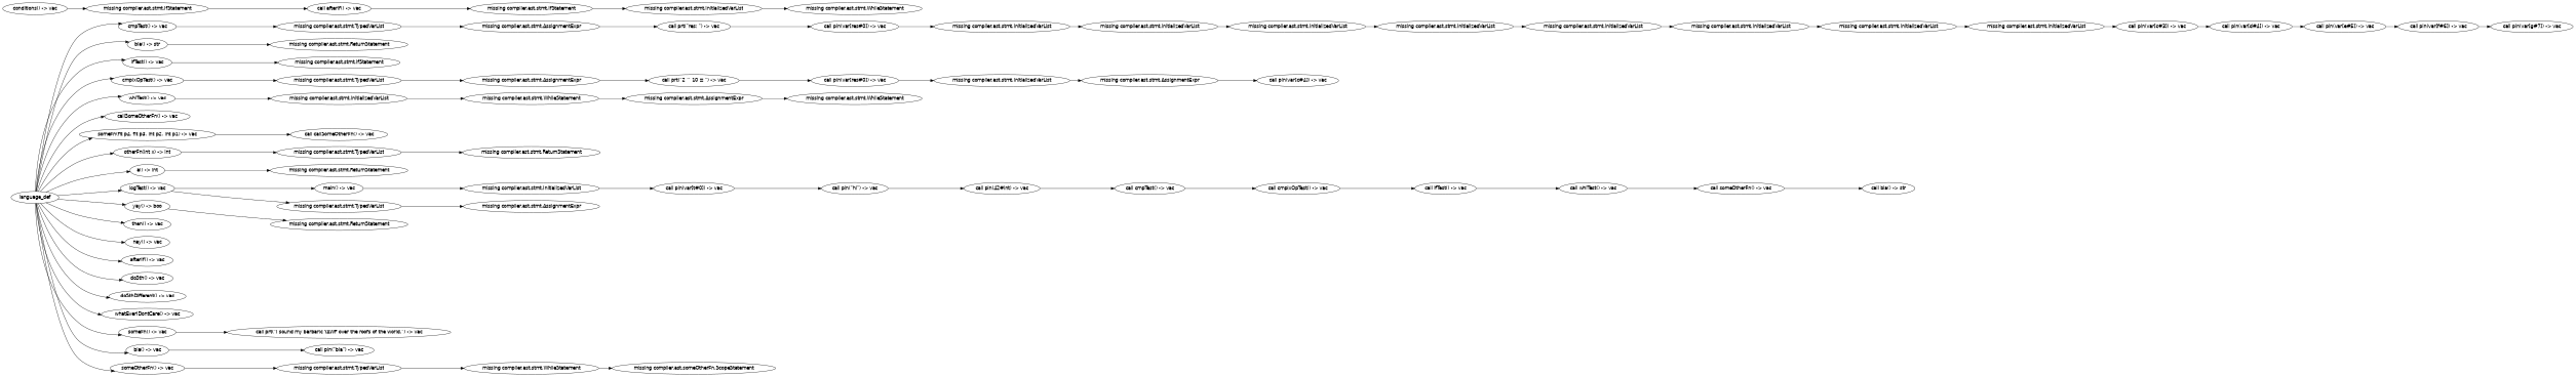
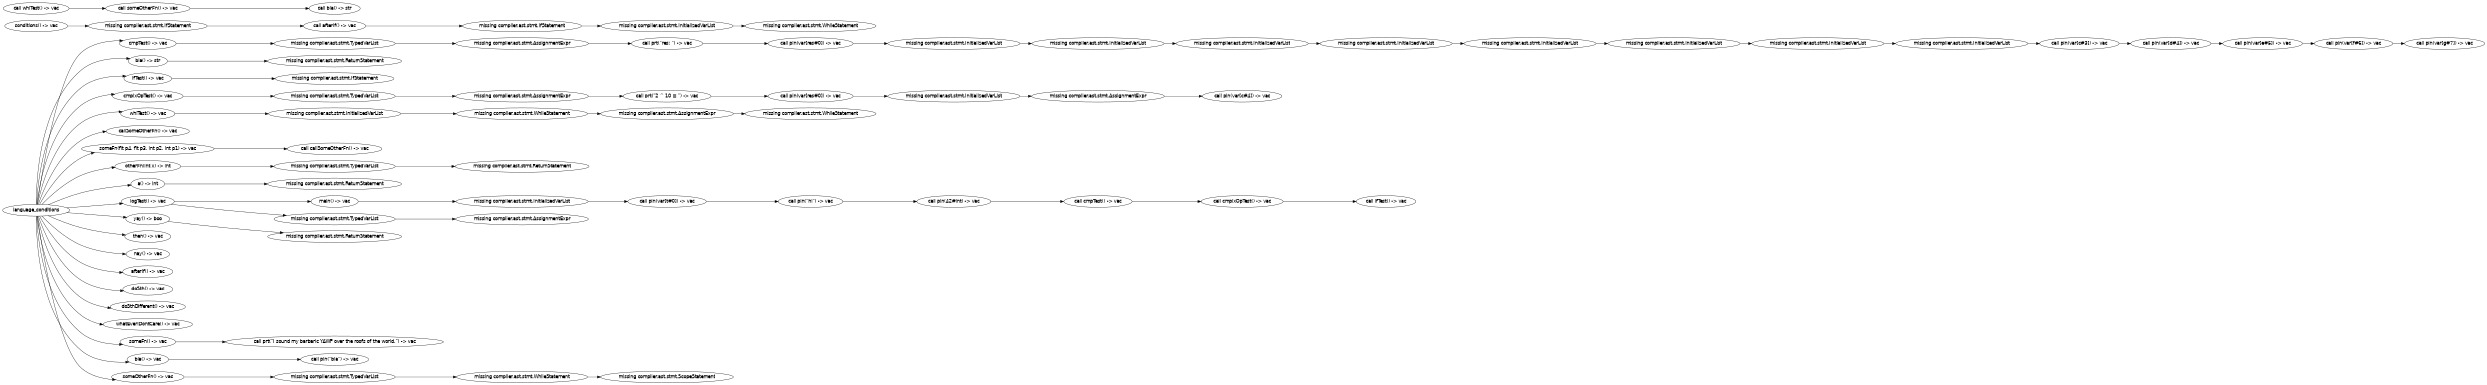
  digraph {
    fontname="DejaVu Sans"
    rankdir=LR
    node [fontname="DejaVu Sans"]
    edge [fontname="DejaVu Sans"]
-   n1 [label=language_def]
+   n1 [label=language_conditions]
    n2 [label="cmpTest() -> vac"]
    n3 [label="bla() -> str"]
    n4 [label="ifTest() -> vac"]
    n5 [label="cmplxOpTest() -> vac"]
    n6 [label="whlTest() -> vac"]
    n7 [label="callSomeOtherFn() -> vac"]
    n8 [label="someFn(flt p4, flt p3, int p2, int p1) -> vac"]
    n9 [label="otherFn(int x) -> int"]
    n10 [label="a() -> int"]
    n11 [label="logTest() -> vac"]
    n12 [label="yay() -> boo"]
    n13 [label="then() -> vac"]
    n14 [label="nay() -> vac"]
    n15 [label="afterIf() -> vac"]
    n16 [label="doSth() -> vac"]
    n17 [label="doSthDifferent() -> vac"]
    n18 [label="whatEverIDontCare() -> vac"]
    n19 [label="someFn() -> vac"]
    n20 [label="bla() -> vac"]
    n21 [label="someOtherFn() -> vac"]
    n22 [label="missing compiler.ast.stmt.TypedVarList"]
    n23 [label="missing compiler.ast.stmt.ReturnStatement"]
    n24 [label="missing compiler.ast.stmt.IfStatement"]
    n25 [label="missing compiler.ast.stmt.TypedVarList"]
    n26 [label="missing compiler.ast.stmt.InitializedVarList"]
    n27 [label="main() -> vac"]
    n28 [label="missing compiler.ast.stmt.InitializedVarList"]
    n29 [label="call callSomeOtherFn() -> vac"]
    n30 [label="missing compiler.ast.stmt.TypedVarList"]
    n31 [label="missing compiler.ast.stmt.ReturnStatement"]
    n32 [label="missing compiler.ast.stmt.TypedVarList"]
    n33 [label="missing compiler.ast.stmt.ReturnStatement"]
    n34 [label="conditions() -> vac"]
    n35 [label="missing compiler.ast.stmt.IfStatement"]
    n36 [label="call prt(\"I sound my barbaric YAWP over the roofs of the world.\") -> vac"]
    n37 [label="call pln(\"bla\") -> vac"]
    n38 [label="missing compiler.ast.stmt.TypedVarList"]
    n39 [label="missing compiler.ast.stmt.AssignmentExpr"]
    n40 [label="call prt(\"res: \") -> vac"]
    n41 [label="call pln(var[res#0]) -> vac"]
    n42 [label="missing compiler.ast.stmt.InitializedVarList"]
    n43 [label="missing compiler.ast.stmt.InitializedVarList"]
    n44 [label="missing compiler.ast.stmt.InitializedVarList"]
    n45 [label="missing compiler.ast.stmt.InitializedVarList"]
    n46 [label="missing compiler.ast.stmt.InitializedVarList"]
    n47 [label="missing compiler.ast.stmt.InitializedVarList"]
    n48 [label="missing compiler.ast.stmt.InitializedVarList"]
    n49 [label="missing compiler.ast.stmt.InitializedVarList"]
    n50 [label="call pln(var[c#3]) -> vac"]
    n51 [label="call pln(var[d#4]) -> vac"]
    n52 [label="call pln(var[e#5]) -> vac"]
    n53 [label="call pln(var[f#6]) -> vac"]
    n54 [label="call pln(var[g#7]) -> vac"]
    n55 [label="missing compiler.ast.stmt.AssignmentExpr"]
    n56 [label="call prt(\"2 ^ 10 = \") -> vac"]
    n57 [label="call pln(var[res#0]) -> vac"]
    n58 [label="missing compiler.ast.stmt.InitializedVarList"]
    n59 [label="missing compiler.ast.stmt.AssignmentExpr"]
    n60 [label="call pln(var[c#4]) -> vac"]
    n61 [label="missing compiler.ast.stmt.WhileStatement"]
    n62 [label="missing compiler.ast.stmt.AssignmentExpr"]
    n63 [label="missing compiler.ast.stmt.WhileStatement"]
    n64 [label="call pln(var[t#0]) -> vac"]
    n65 [label="call pln(\"hi\") -> vac"]
    n66 [label="call pln(42#int) -> vac"]
    n67 [label="call cmpTest() -> vac"]
    n68 [label="call cmplxOpTest() -> vac"]
    n69 [label="call ifTest() -> vac"]
    n70 [label="call whlTest() -> vac"]
    n71 [label="call someOtherFn() -> vac"]
    n72 [label="call bla() -> str"]
    n73 [label="missing compiler.ast.stmt.ReturnStatement"]
    n74 [label="missing compiler.ast.stmt.AssignmentExpr"]
    n75 [label="call afterIf() -> vac"]
    n76 [label="missing compiler.ast.stmt.IfStatement"]
    n77 [label="missing compiler.ast.stmt.InitializedVarList"]
    n78 [label="missing compiler.ast.stmt.WhileStatement"]
    n79 [label="missing compiler.ast.stmt.WhileStatement"]
-   n80 [label="missing compiler.ast.someOtherFn.ScopeStatement"]
+   n80 [label="missing compiler.ast.stmt.ScopeStatement"]
    n1 -> n2
    n1 -> n3
    n1 -> n4
    n1 -> n5
    n1 -> n6
    n1 -> n7
    n1 -> n8
    n1 -> n9
    n1 -> n10
    n1 -> n11
    n1 -> n12
    n1 -> n13
    n1 -> n14
    n1 -> n15
    n1 -> n16
    n1 -> n17
    n1 -> n18
    n1 -> n19
    n1 -> n20
    n1 -> n21
    n2 -> n22
    n3 -> n23
    n4 -> n24
    n5 -> n25
    n6 -> n26
    n8 -> n29
    n9 -> n30
    n10 -> n31
    n11 -> n27
    n11 -> n32
    n12 -> n33
    n19 -> n36
    n20 -> n37
    n21 -> n38
    n22 -> n39
    n25 -> n55
    n26 -> n61
    n27 -> n28
    n28 -> n64
    n30 -> n73
    n32 -> n74
    n34 -> n35
    n35 -> n75
    n38 -> n79
    n39 -> n40
    n40 -> n41
    n41 -> n42
    n42 -> n43
    n43 -> n44
    n44 -> n45
    n45 -> n46
    n46 -> n47
    n47 -> n48
    n48 -> n49
    n49 -> n50
    n50 -> n51
    n51 -> n52
    n52 -> n53
    n53 -> n54
    n55 -> n56
    n56 -> n57
    n57 -> n58
    n58 -> n59
    n59 -> n60
    n61 -> n62
    n62 -> n63
    n64 -> n65
    n65 -> n66
    n66 -> n67
    n67 -> n68
    n68 -> n69
-   n69 -> n70
    n70 -> n71
    n71 -> n72
    n75 -> n76
    n76 -> n77
    n77 -> n78
    n79 -> n80
  }
